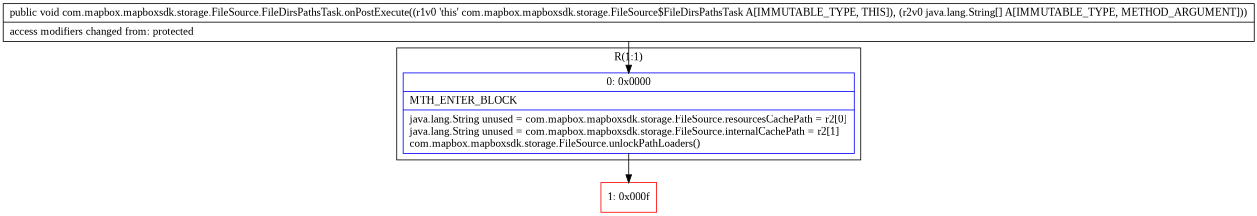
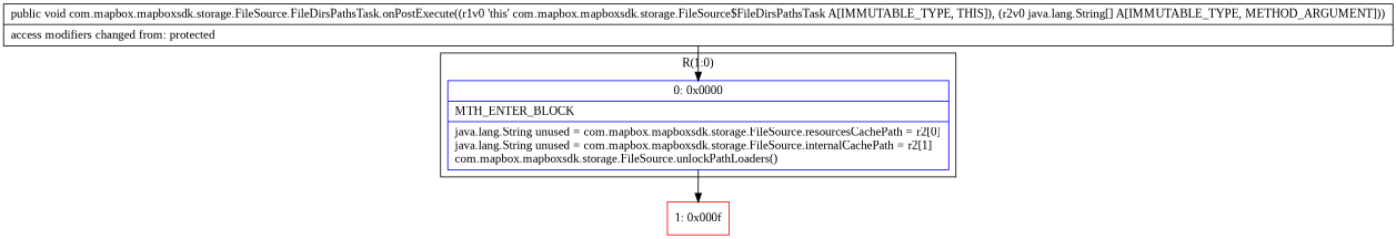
  digraph {
    fontname="Liberation Serif"
    node [shape=record fontname="Liberation Serif"]
    edge [fontname="Liberation Serif"]
    n1 [color=blue label="{0\:\ 0x0000|MTH_ENTER_BLOCK\l|java.lang.String unused = com.mapbox.mapboxsdk.storage.FileSource.resourcesCachePath = r2[0]\ljava.lang.String unused = com.mapbox.mapboxsdk.storage.FileSource.internalCachePath = r2[1]\lcom.mapbox.mapboxsdk.storage.FileSource.unlockPathLoaders()\l}"]
    n2 [color=red label="{1\:\ 0x000f}"]
    n3 [label="{public void com.mapbox.mapboxsdk.storage.FileSource.FileDirsPathsTask.onPostExecute((r1v0 'this' com.mapbox.mapboxsdk.storage.FileSource$FileDirsPathsTask A[IMMUTABLE_TYPE, THIS]), (r2v0 java.lang.String[] A[IMMUTABLE_TYPE, METHOD_ARGUMENT]))  | access modifiers changed from: protected\l}"]
    subgraph cluster_1 {
-     label="R(1:1)"
+     label="R(1:0)"
      n1
    }
    n1 -> n2
    n3 -> n1
  }
